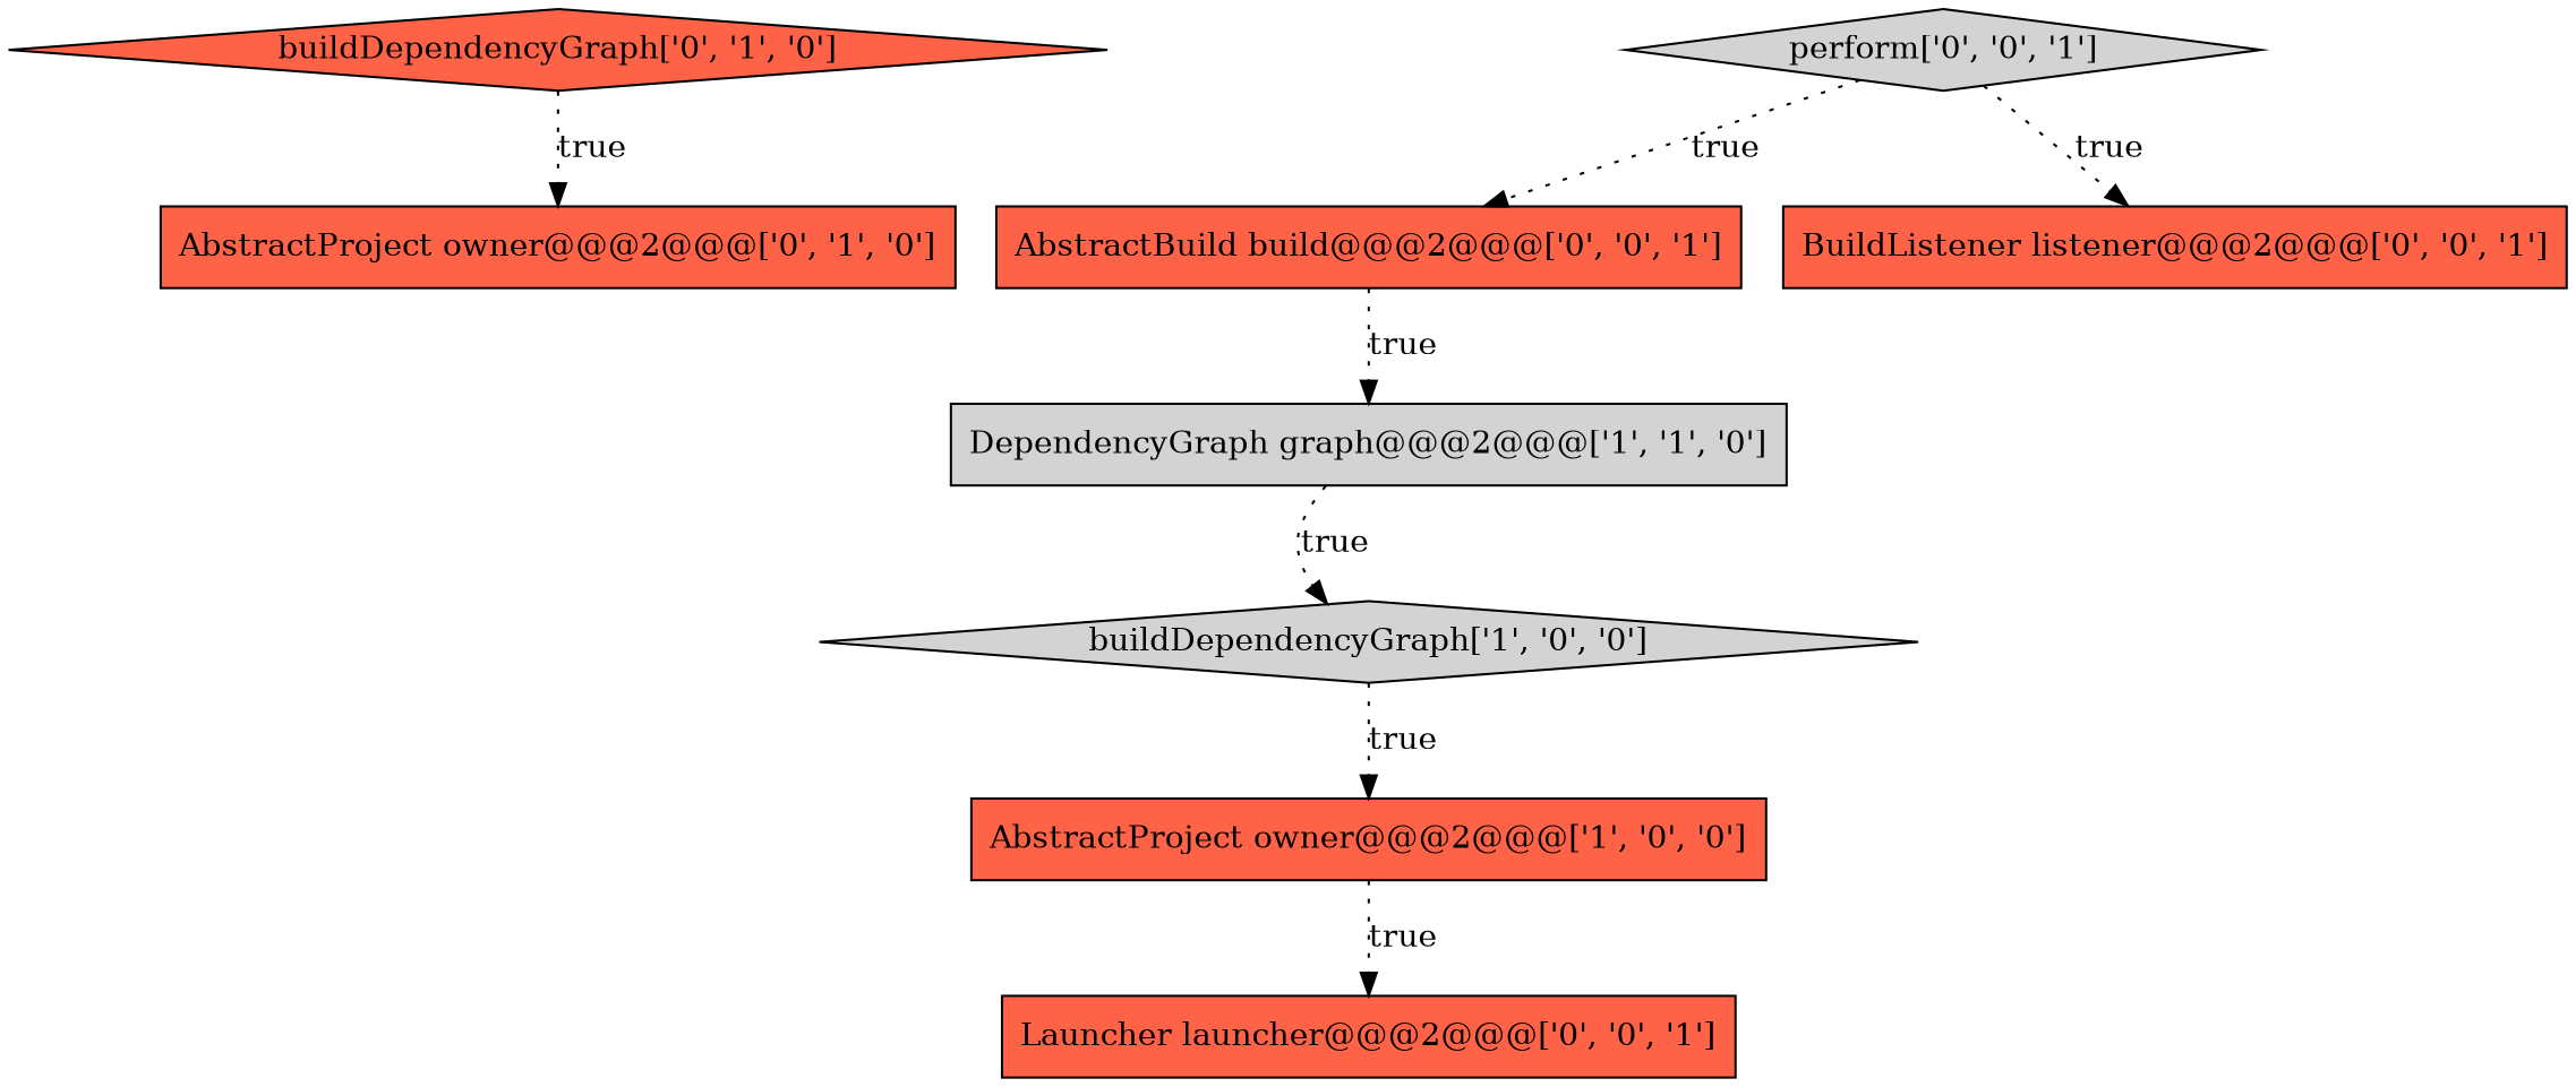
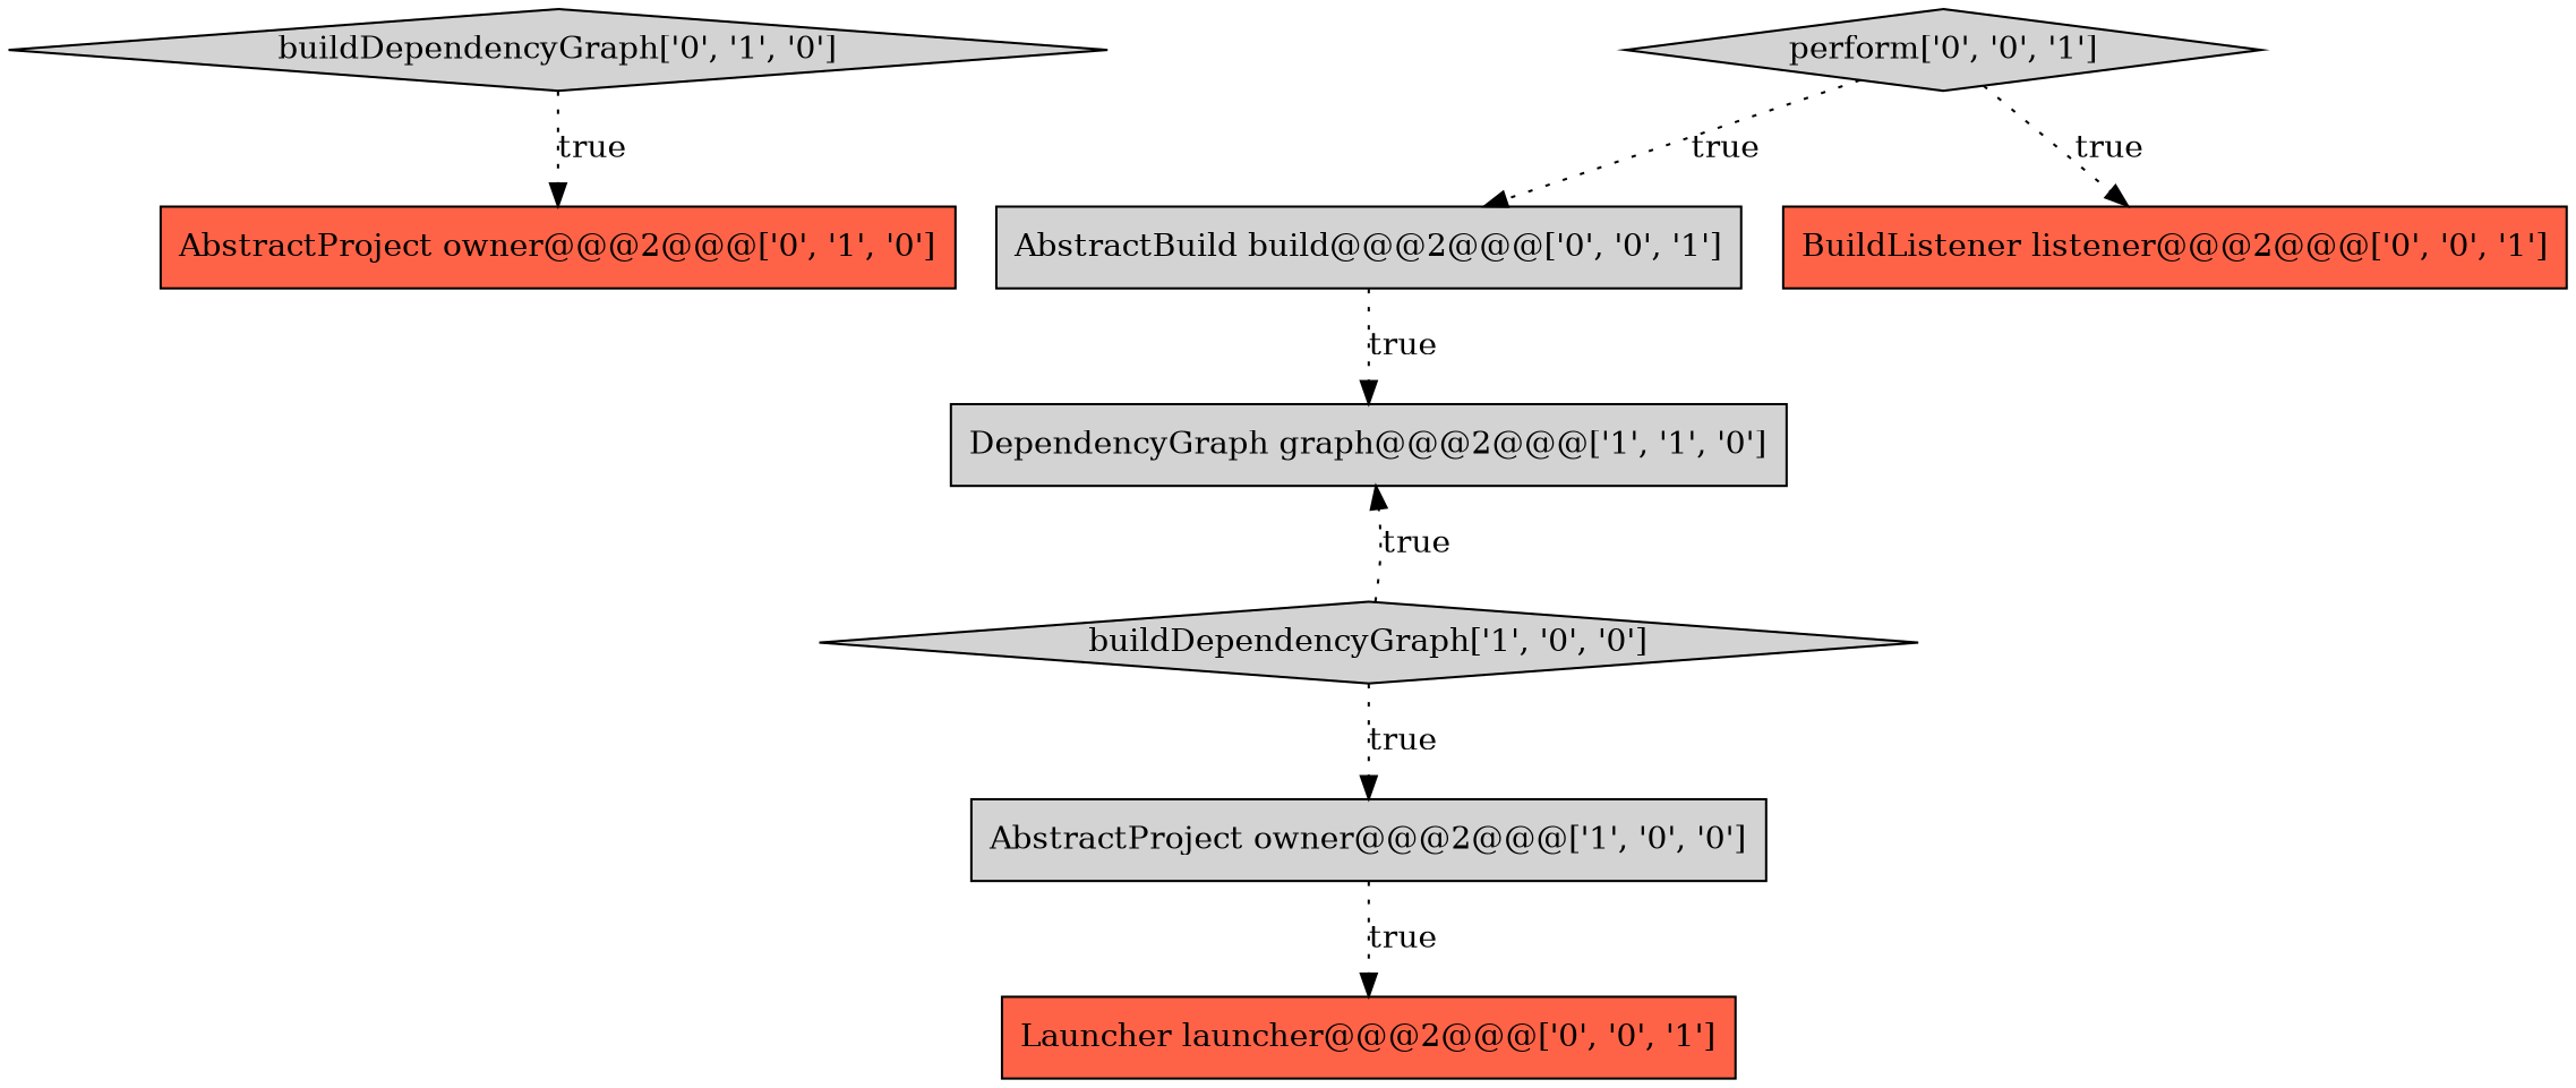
  digraph {
    node [fillcolor=tomato shape=box style=filled]
    edge [style=dotted]
    n1 [label="AbstractProject owner@@@2@@@['0', '1', '0']"]
-   n2 [label="AbstractBuild build@@@2@@@['0', '0', '1']"]
+   n2 [fillcolor=lightgray label="AbstractBuild build@@@2@@@['0', '0', '1']"]
    n3 [fillcolor=lightgray label="DependencyGraph graph@@@2@@@['1', '1', '0']"]
    n4 [fillcolor=lightgray label="perform['0', '0', '1']" shape=diamond]
    n5 [label="BuildListener listener@@@2@@@['0', '0', '1']"]
    n6 [label="Launcher launcher@@@2@@@['0', '0', '1']"]
-   n7 [label="AbstractProject owner@@@2@@@['1', '0', '0']"]
+   n7 [fillcolor=lightgray label="AbstractProject owner@@@2@@@['1', '0', '0']"]
    n8 [fillcolor=lightgray label="buildDependencyGraph['1', '0', '0']" shape=diamond]
-   n9 [label="buildDependencyGraph['0', '1', '0']" shape=diamond]
+   n9 [fillcolor=lightgray label="buildDependencyGraph['0', '1', '0']" shape=diamond]
    n2 -> n3 [label=true]
    n4 -> n2 [label=true]
    n4 -> n5 [label=true]
    n7 -> n6 [label=true]
-   n3 -> n8 [label=true]
+   n8 -> n3 [label=true]
    n8 -> n7 [label=true]
    n9 -> n1 [label=true]
  }
